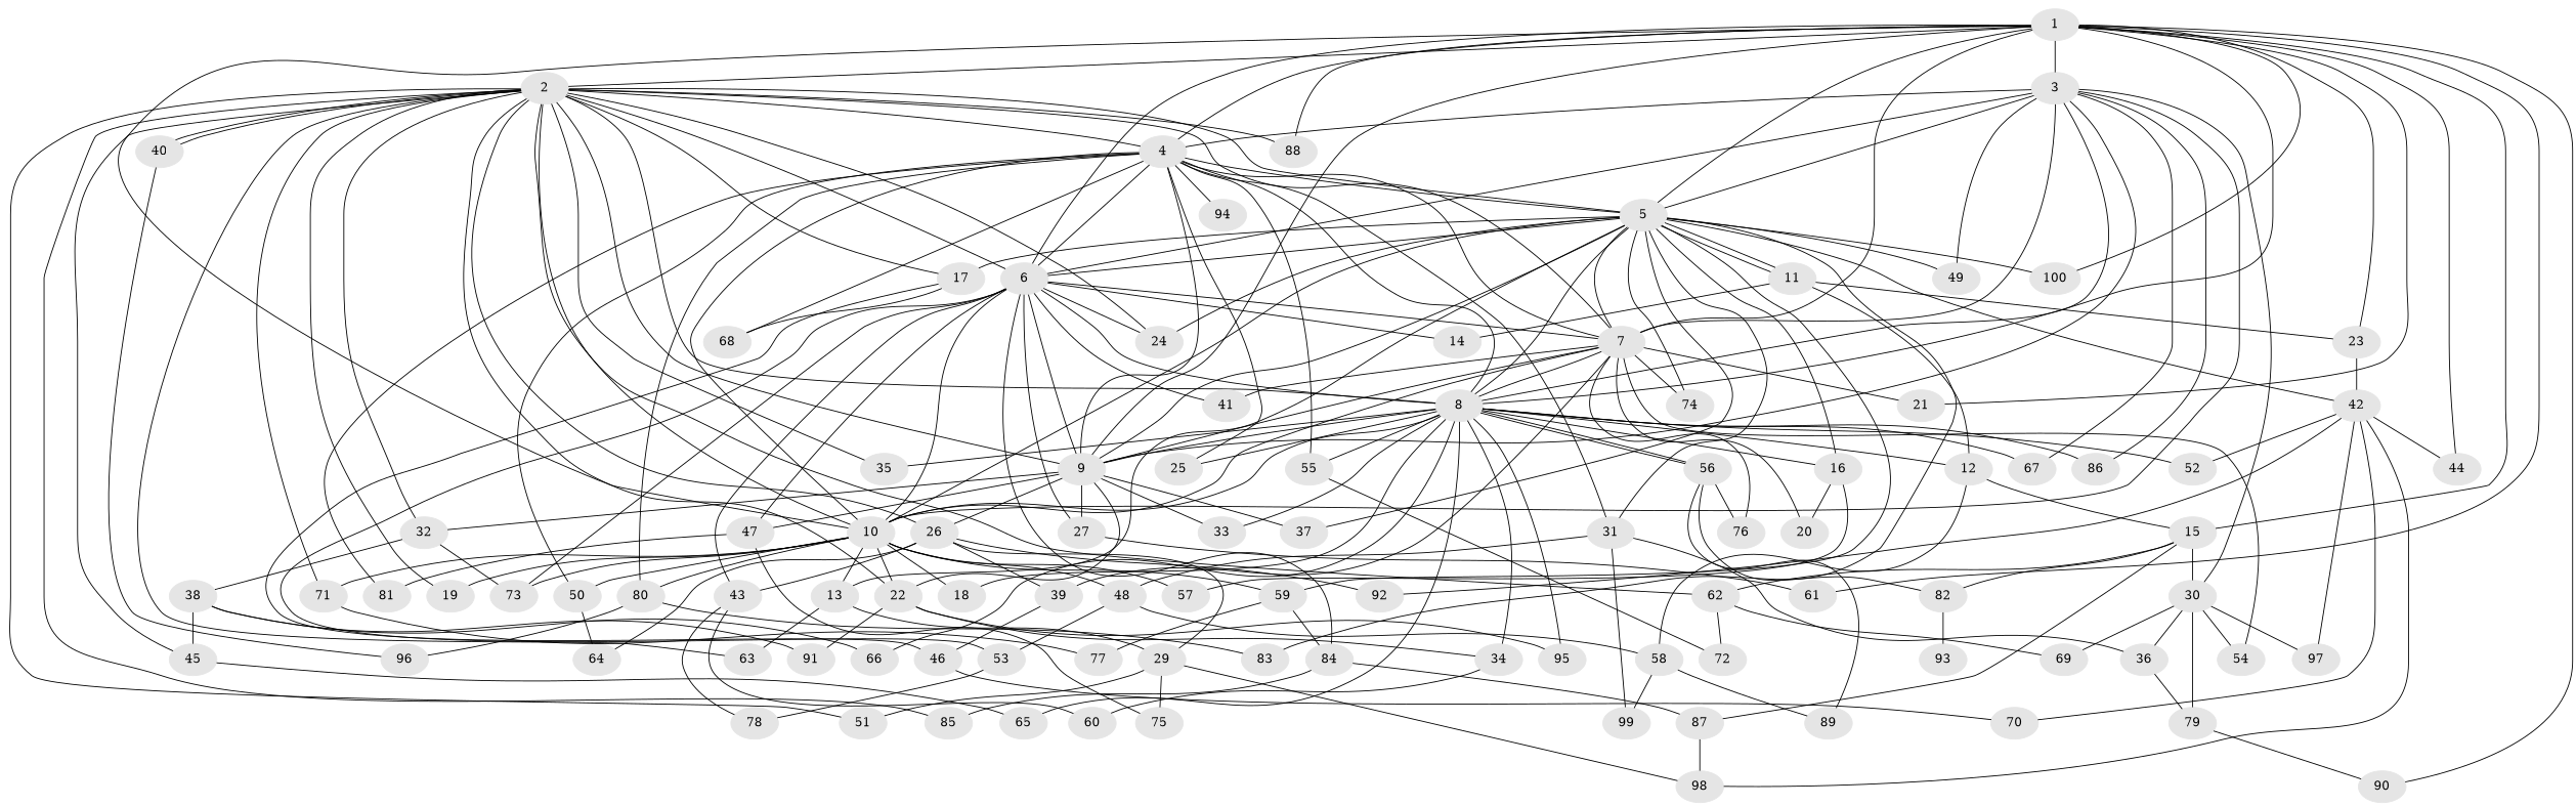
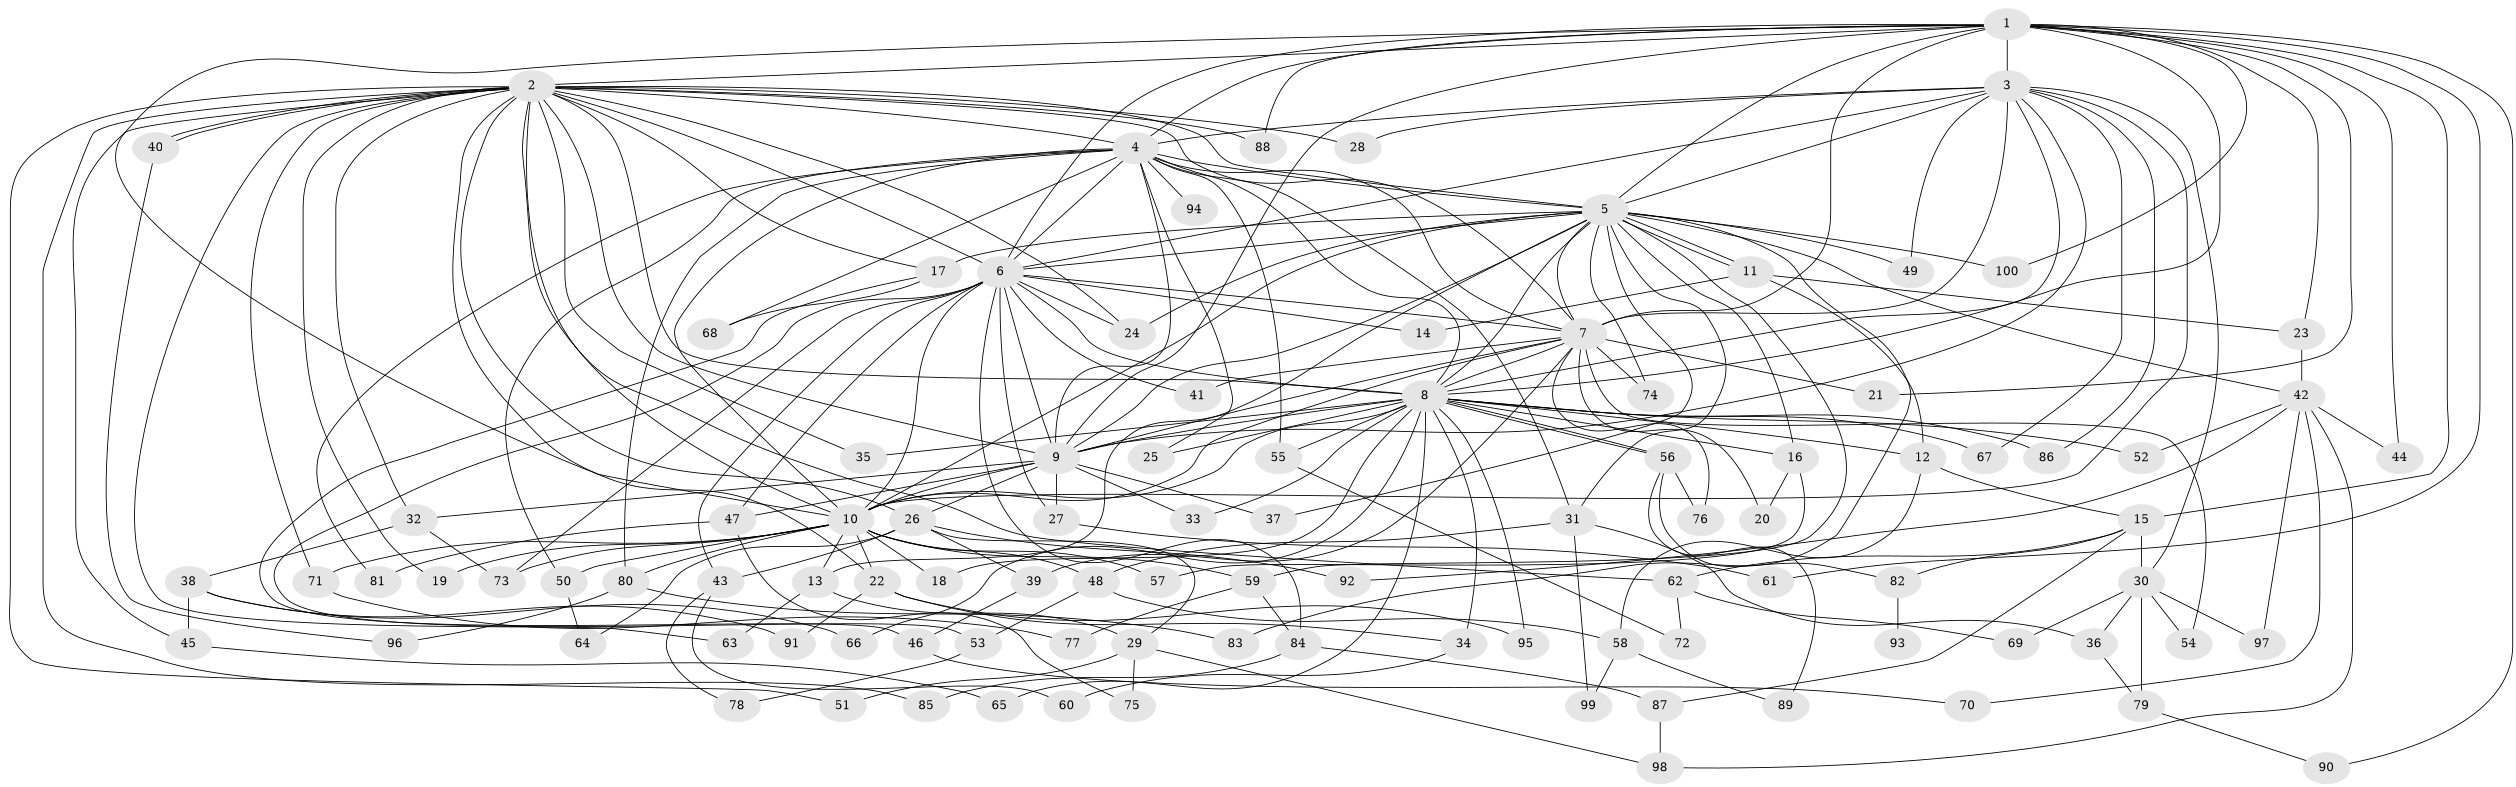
  graph {
    node [color=gray90 style=filled]
    1
    2
    3
    4
    5
    6
    7
    8
    9
    10
    15
    21
    23
    44
    61
    88
    90
    100
    17
    19
    22
    26
+   28
    32
    35
    40
    45
    51
    62
    63
    71
    85
    24
    30
    49
    67
    86
    25
    31
    50
    55
    68
    80
    81
    94
    11
    13
    16
    37
    42
    59
    74
    83
    14
    27
    41
    43
    47
    53
    73
    84
    20
    39
    54
    76
    12
    18
    33
    34
    52
    56
    65
    66
    95
    48
    57
    82
    87
    46
    91
    29
    64
    92
    38
    96
    69
    72
    77
    36
    79
    97
    99
    70
    98
    60
    78
    75
    58
    89
    93
    1 -- 2
    1 -- 3
    1 -- 4
    1 -- 5
    1 -- 6
    1 -- 7
    1 -- 8
    1 -- 9
    1 -- 10
    1 -- 15
    1 -- 21
    1 -- 23
    1 -- 44
    1 -- 61
    1 -- 88
    1 -- 90
    1 -- 100
    2 -- 4
    2 -- 5
    2 -- 6
    2 -- 7
    2 -- 8
    2 -- 9
    2 -- 10
    2 -- 88
    2 -- 17
    2 -- 19
    2 -- 22
    2 -- 26
+   2 -- 28
    2 -- 32
    2 -- 35
    2 -- 40
    2 -- 40
    2 -- 45
    2 -- 51
    2 -- 62
    2 -- 63
    2 -- 71
    2 -- 85
    2 -- 24
    3 -- 4
    3 -- 5
    3 -- 6
    3 -- 7
    3 -- 8
    3 -- 9
    3 -- 10
+   3 -- 28
    3 -- 30
    3 -- 49
    3 -- 67
    3 -- 86
    4 -- 5
    4 -- 6
    4 -- 7
    4 -- 8
    4 -- 9
    4 -- 10
    4 -- 25
    4 -- 31
    4 -- 50
    4 -- 55
    4 -- 68
    4 -- 80
    4 -- 81
    4 -- 94
    5 -- 6
    5 -- 7
    5 -- 8
    5 -- 9
    5 -- 10
    5 -- 100
    5 -- 17
    5 -- 24
    5 -- 49
    5 -- 31
    5 -- 11
    5 -- 11
    5 -- 13
    5 -- 16
    5 -- 37
    5 -- 42
    5 -- 59
    5 -- 74
    5 -- 83
    6 -- 7
    6 -- 8
    6 -- 9
    6 -- 10
    6 -- 24
    6 -- 14
    6 -- 27
    6 -- 41
    6 -- 43
    6 -- 47
    6 -- 53
    6 -- 73
    6 -- 84
    7 -- 8
    7 -- 9
    7 -- 10
    7 -- 21
    7 -- 74
    7 -- 41
    7 -- 20
    7 -- 39
    7 -- 54
    7 -- 76
    8 -- 9
    8 -- 10
    8 -- 35
    8 -- 67
    8 -- 86
    8 -- 25
    8 -- 55
    8 -- 16
    8 -- 12
    8 -- 18
    8 -- 33
    8 -- 34
    8 -- 52
    8 -- 56
    8 -- 56
    8 -- 65
    8 -- 66
    8 -- 95
-   9 -- 22
+   9 -- 10
    9 -- 26
    9 -- 32
    9 -- 37
    9 -- 27
    9 -- 47
    9 -- 33
    10 -- 19
    10 -- 22
    10 -- 71
    10 -- 50
    10 -- 80
    10 -- 13
    10 -- 59
    10 -- 73
    10 -- 18
    10 -- 48
    10 -- 57
    15 -- 62
    15 -- 30
    15 -- 82
    15 -- 87
    23 -- 42
    17 -- 68
    17 -- 46
    22 -- 34
    22 -- 95
    22 -- 91
    26 -- 43
    26 -- 39
    26 -- 29
    26 -- 64
    26 -- 92
    32 -- 73
    32 -- 38
    40 -- 96
    45 -- 65
    62 -- 69
    62 -- 72
    71 -- 77
    30 -- 54
    30 -- 69
    30 -- 36
    30 -- 79
    30 -- 97
    31 -- 48
    31 -- 36
    31 -- 99
    50 -- 64
    55 -- 72
    80 -- 83
    80 -- 96
    11 -- 23
    11 -- 14
    11 -- 12
    13 -- 63
    13 -- 29
    16 -- 20
    16 -- 57
    42 -- 44
    42 -- 52
    42 -- 92
    42 -- 97
    42 -- 70
    42 -- 98
    59 -- 84
    59 -- 77
    27 -- 61
    43 -- 60
    43 -- 78
    47 -- 81
    47 -- 75
    53 -- 78
    84 -- 85
    84 -- 87
    39 -- 46
    12 -- 15
    12 -- 58
    34 -- 60
    56 -- 76
    56 -- 82
    56 -- 89
    48 -- 53
    48 -- 58
    82 -- 93
    87 -- 98
    46 -- 70
    29 -- 51
    29 -- 98
    29 -- 75
    38 -- 45
    38 -- 66
    38 -- 91
    36 -- 79
    79 -- 90
    58 -- 99
    58 -- 89
  }
